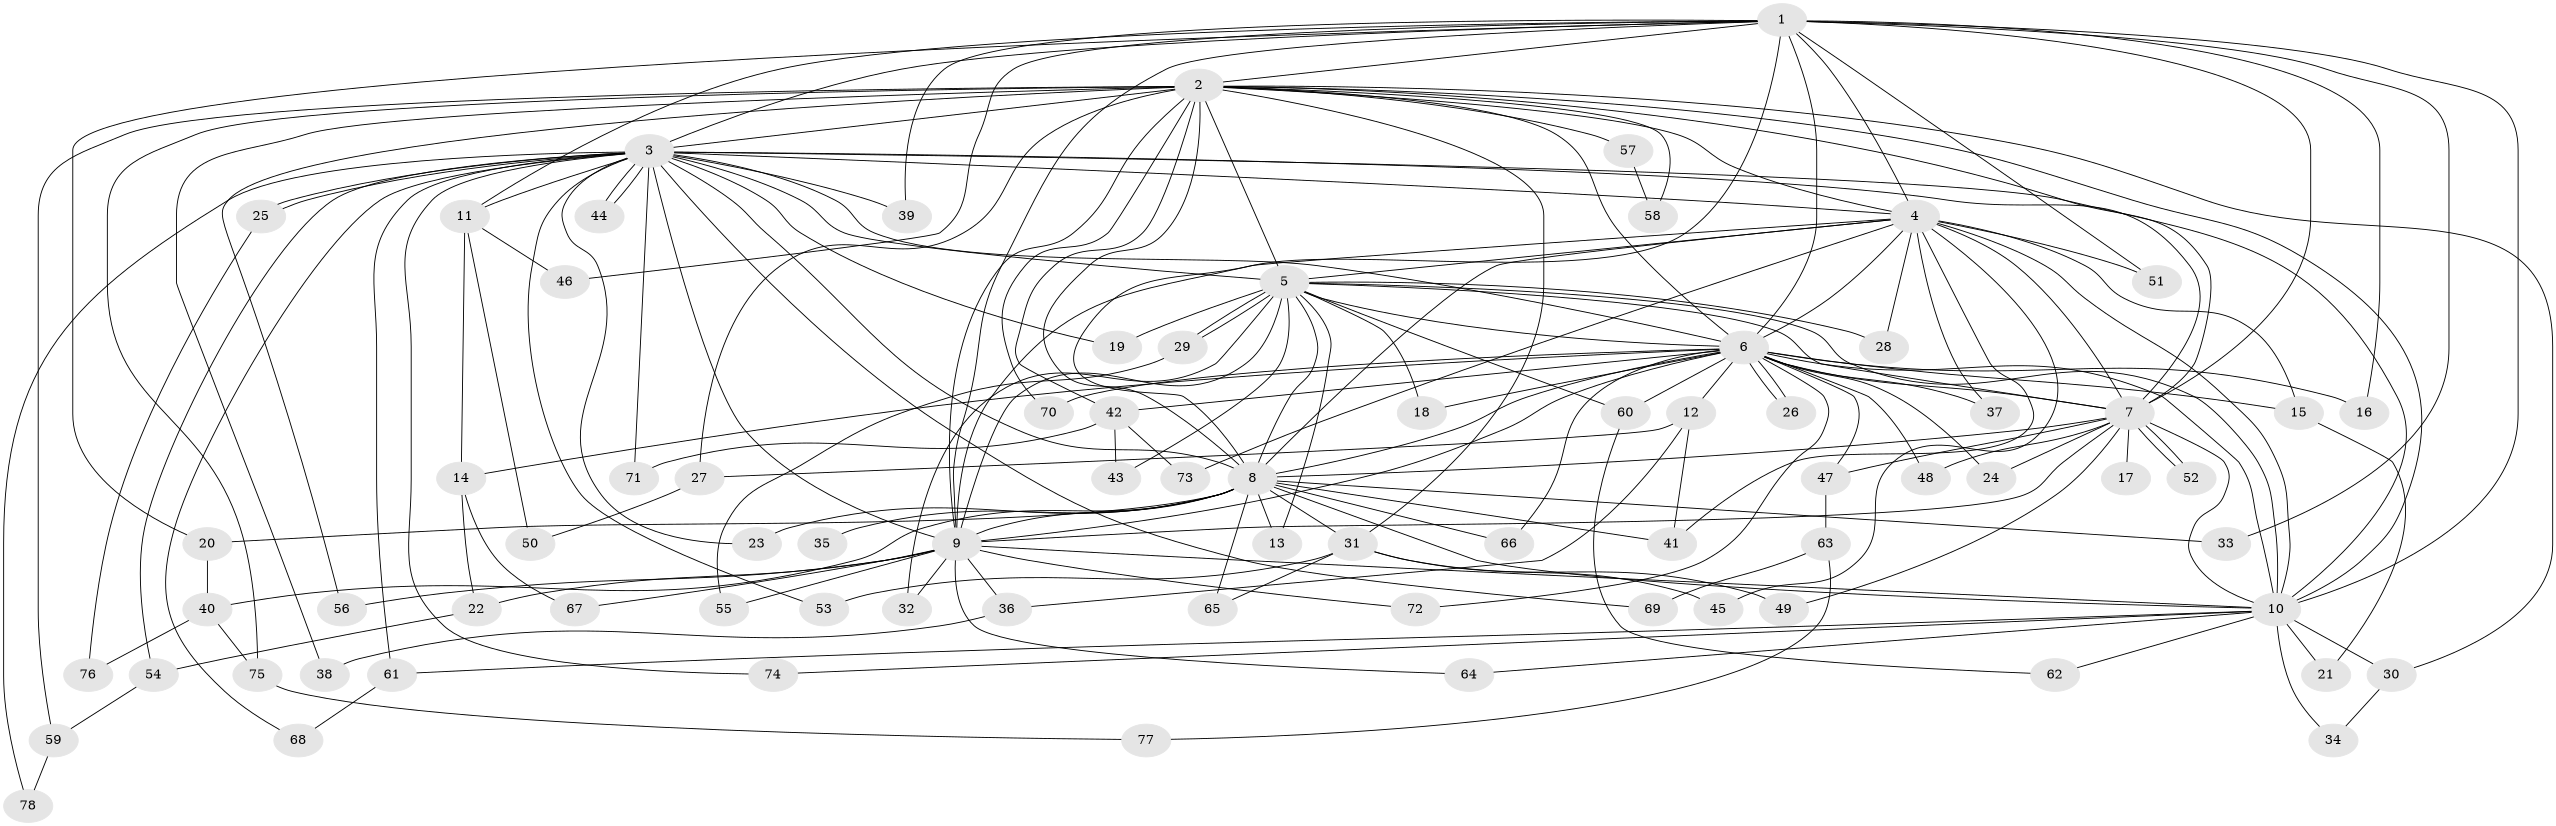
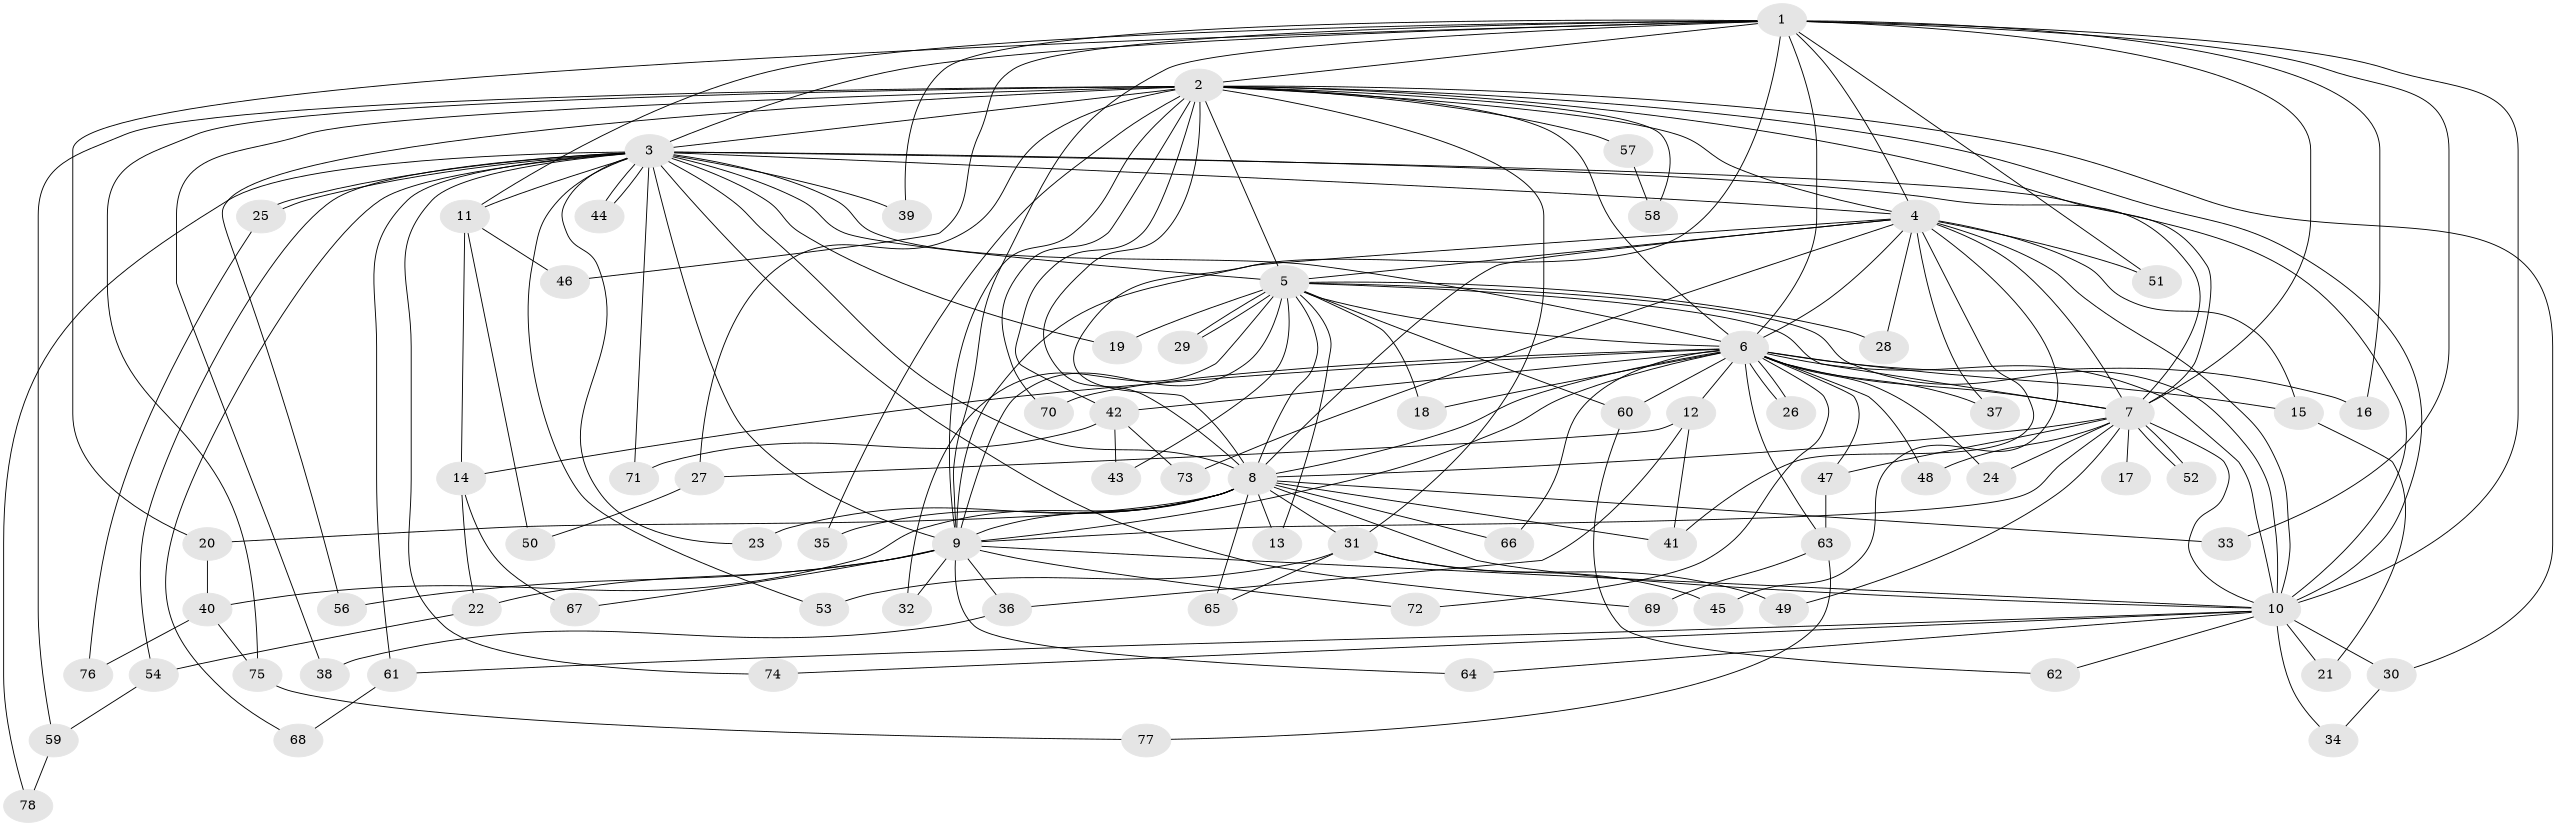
  graph {
    node [color=gray90 style=filled]
    1
    2
    3
    4
    6
    7
    8
    9
    10
    11
    16
    20
    33
    39
    46
    51
    5
    27
    30
    31
    35
    38
    42
    56
    57
    58
    59
    70
    75
    19
    23
    25
    44
    53
    54
    61
    68
    69
    71
    74
    78
    15
    28
    37
    41
    45
    73
    13
    18
    29
    32
    43
    60
    12
    14
    24
    26
    47
    48
    63
    66
    72
    17
    49
    52
    40
    65
    22
    36
-   55
    64
    67
    21
    34
    62
    50
    77
    76
    1 -- 2
    1 -- 3
    1 -- 4
    1 -- 6
    1 -- 7
    1 -- 8
    1 -- 9
    1 -- 10
    1 -- 11
    1 -- 16
    1 -- 20
    1 -- 33
    1 -- 39
    1 -- 46
    1 -- 51
    2 -- 3
    2 -- 4
    2 -- 6
    2 -- 7
    2 -- 8
    2 -- 9
    2 -- 10
    2 -- 5
    2 -- 27
    2 -- 30
    2 -- 31
+   2 -- 35
    2 -- 38
    2 -- 42
    2 -- 56
    2 -- 57
    2 -- 58
    2 -- 59
    2 -- 70
    2 -- 75
    3 -- 4
    3 -- 6
    3 -- 7
    3 -- 8
    3 -- 9
    3 -- 10
    3 -- 11
    3 -- 39
    3 -- 5
    3 -- 19
    3 -- 23
    3 -- 25
    3 -- 25
    3 -- 44
    3 -- 44
    3 -- 53
    3 -- 54
    3 -- 61
    3 -- 68
    3 -- 69
    3 -- 71
    3 -- 74
    3 -- 78
    4 -- 6
    4 -- 7
    4 -- 8
    4 -- 9
    4 -- 10
    4 -- 51
    4 -- 5
    4 -- 15
    4 -- 28
    4 -- 37
    4 -- 41
    4 -- 45
    4 -- 73
    6 -- 7
    6 -- 8
    6 -- 9
    6 -- 10
    6 -- 16
    6 -- 42
    6 -- 70
    6 -- 15
    6 -- 37
    6 -- 18
    6 -- 60
    6 -- 12
    6 -- 14
    6 -- 24
    6 -- 26
    6 -- 26
    6 -- 47
    6 -- 48
+   6 -- 63
    6 -- 66
    6 -- 72
    7 -- 8
    7 -- 9
    7 -- 10
    7 -- 24
    7 -- 47
    7 -- 48
    7 -- 17
    7 -- 49
    7 -- 52
    7 -- 52
    8 -- 9
    8 -- 10
    8 -- 20
    8 -- 33
    8 -- 31
    8 -- 35
    8 -- 23
    8 -- 41
    8 -- 13
    8 -- 66
    8 -- 40
    8 -- 65
    9 -- 10
    9 -- 56
    9 -- 32
    9 -- 72
    9 -- 22
    9 -- 36
-   9 -- 55
    9 -- 64
    9 -- 67
    10 -- 30
    10 -- 61
    10 -- 74
    10 -- 64
    10 -- 21
    10 -- 34
    10 -- 62
    11 -- 46
    11 -- 14
    11 -- 50
    20 -- 40
    5 -- 6
    5 -- 7
    5 -- 8
    5 -- 9
    5 -- 10
    5 -- 19
    5 -- 28
    5 -- 13
    5 -- 18
    5 -- 29
    5 -- 29
    5 -- 32
    5 -- 43
    5 -- 60
    27 -- 50
    30 -- 34
    31 -- 53
    31 -- 45
    31 -- 49
    31 -- 65
    42 -- 71
    42 -- 73
    42 -- 43
    57 -- 58
    59 -- 78
    75 -- 77
    25 -- 76
    54 -- 59
    61 -- 68
    15 -- 21
-   29 -- 55
    60 -- 62
    12 -- 27
    12 -- 41
    12 -- 36
    14 -- 22
    14 -- 67
    47 -- 63
    63 -- 69
    63 -- 77
    40 -- 75
    40 -- 76
    22 -- 54
    36 -- 38
  }
